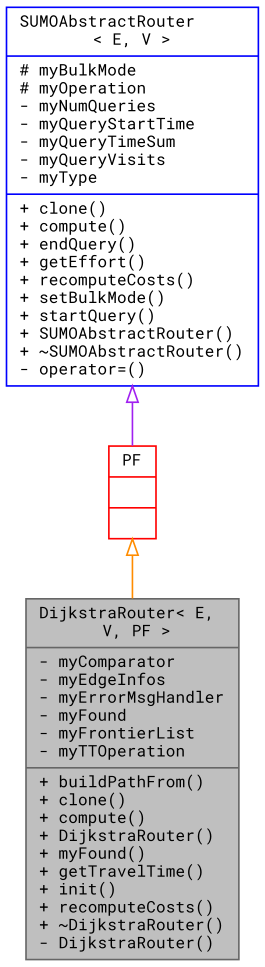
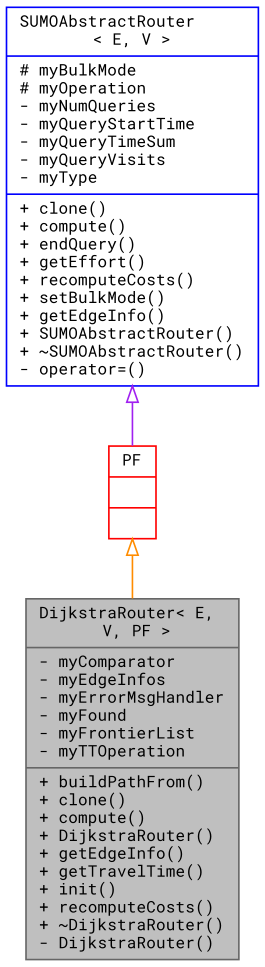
  digraph {
    fontname="Roboto Mono"
    node [fillcolor=white fontname="Roboto Mono" fontsize=10 shape=record style=filled]
    edge [arrowtail=onormal dir=back fontname="Roboto Mono" fontsize=10 labelfontname=Helvetica labelfontsize=10 style=solid]
-   n1 [color=gray40 fillcolor=grey75 fontcolor=black height=0.2 label="{DijkstraRouter\< E,\l V, PF \>\n|- myComparator\l- myEdgeInfos\l- myErrorMsgHandler\l- myFound\l- myFrontierList\l- myTTOperation\l|+ buildPathFrom()\l+ clone()\l+ compute()\l+ DijkstraRouter()\l+ myFound()\l+ getTravelTime()\l+ init()\l+ recomputeCosts()\l+ ~DijkstraRouter()\l- DijkstraRouter()\l}" width=0.4]
-   n2 [color=blue height=0.2 label="{SUMOAbstractRouter\l\< E, V \>\n|# myBulkMode\l# myOperation\l- myNumQueries\l- myQueryStartTime\l- myQueryTimeSum\l- myQueryVisits\l- myType\l|+ clone()\l+ compute()\l+ endQuery()\l+ getEffort()\l+ recomputeCosts()\l+ setBulkMode()\l+ startQuery()\l+ SUMOAbstractRouter()\l+ ~SUMOAbstractRouter()\l- operator=()\l}" width=0.4]
+   n1 [color=gray40 fillcolor=grey75 fontcolor=black height=0.2 label="{DijkstraRouter\< E,\l V, PF \>\n|- myComparator\l- myEdgeInfos\l- myErrorMsgHandler\l- myFound\l- myFrontierList\l- myTTOperation\l|+ buildPathFrom()\l+ clone()\l+ compute()\l+ DijkstraRouter()\l+ getEdgeInfo()\l+ getTravelTime()\l+ init()\l+ recomputeCosts()\l+ ~DijkstraRouter()\l- DijkstraRouter()\l}" width=0.4]
+   n2 [color=blue height=0.2 label="{SUMOAbstractRouter\l\< E, V \>\n|# myBulkMode\l# myOperation\l- myNumQueries\l- myQueryStartTime\l- myQueryTimeSum\l- myQueryVisits\l- myType\l|+ clone()\l+ compute()\l+ endQuery()\l+ getEffort()\l+ recomputeCosts()\l+ setBulkMode()\l+ getEdgeInfo()\l+ SUMOAbstractRouter()\l+ ~SUMOAbstractRouter()\l- operator=()\l}" width=0.4]
    n3 [color=red height=0.2 label="{PF\n||}" width=0.4]
    n2 -> n3 [color=purple]
    n3 -> n1 [color=darkorange]
  }
